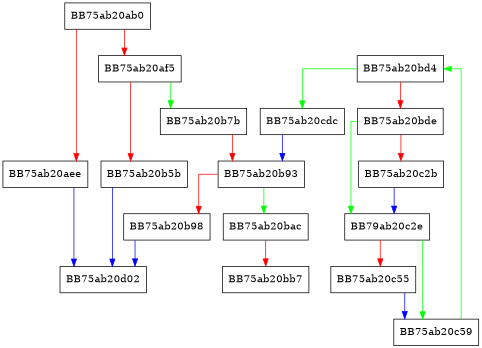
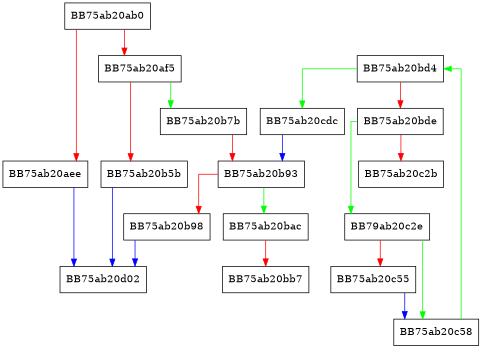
  digraph {
    splines=ortho
    node [shape=box]
    edge [color=red]
    BB75ab20ab0
    BB75ab20af5
    BB75ab20aee
    BB75ab20b7b
    BB75ab20b5b
    BB75ab20d02
    BB75ab20b93
    BB75ab20bac
    BB75ab20b98
    BB75ab20bb7
    BB75ab20bd4
    BB75ab20cdc
    BB75ab20bde
    n14 [label=BB79ab20c2e]
    BB75ab20c2b
-   BB75ab20c58 [label=BB75ab20c59]
+   BB75ab20c58
    BB75ab20c55
    BB75ab20ab0 -> BB75ab20af5
    BB75ab20ab0 -> BB75ab20aee
    BB75ab20af5 -> BB75ab20b7b [color=green]
    BB75ab20af5 -> BB75ab20b5b
    BB75ab20aee -> BB75ab20d02 [color=blue]
    BB75ab20b7b -> BB75ab20b93
    BB75ab20b5b -> BB75ab20d02 [color=blue]
    BB75ab20b93 -> BB75ab20bac [color=green]
    BB75ab20b93 -> BB75ab20b98
    BB75ab20bac -> BB75ab20bb7
    BB75ab20b98 -> BB75ab20d02 [color=blue]
    BB75ab20bd4 -> BB75ab20cdc [color=green]
    BB75ab20bd4 -> BB75ab20bde
    BB75ab20cdc -> BB75ab20b93 [color=blue]
    BB75ab20bde -> n14 [color=green]
    BB75ab20bde -> BB75ab20c2b
    n14 -> BB75ab20c58 [color=green]
    n14 -> BB75ab20c55
-   BB75ab20c2b -> n14 [color=blue]
    BB75ab20c58 -> BB75ab20bd4 [color=green]
    BB75ab20c55 -> BB75ab20c58 [color=blue]
  }
